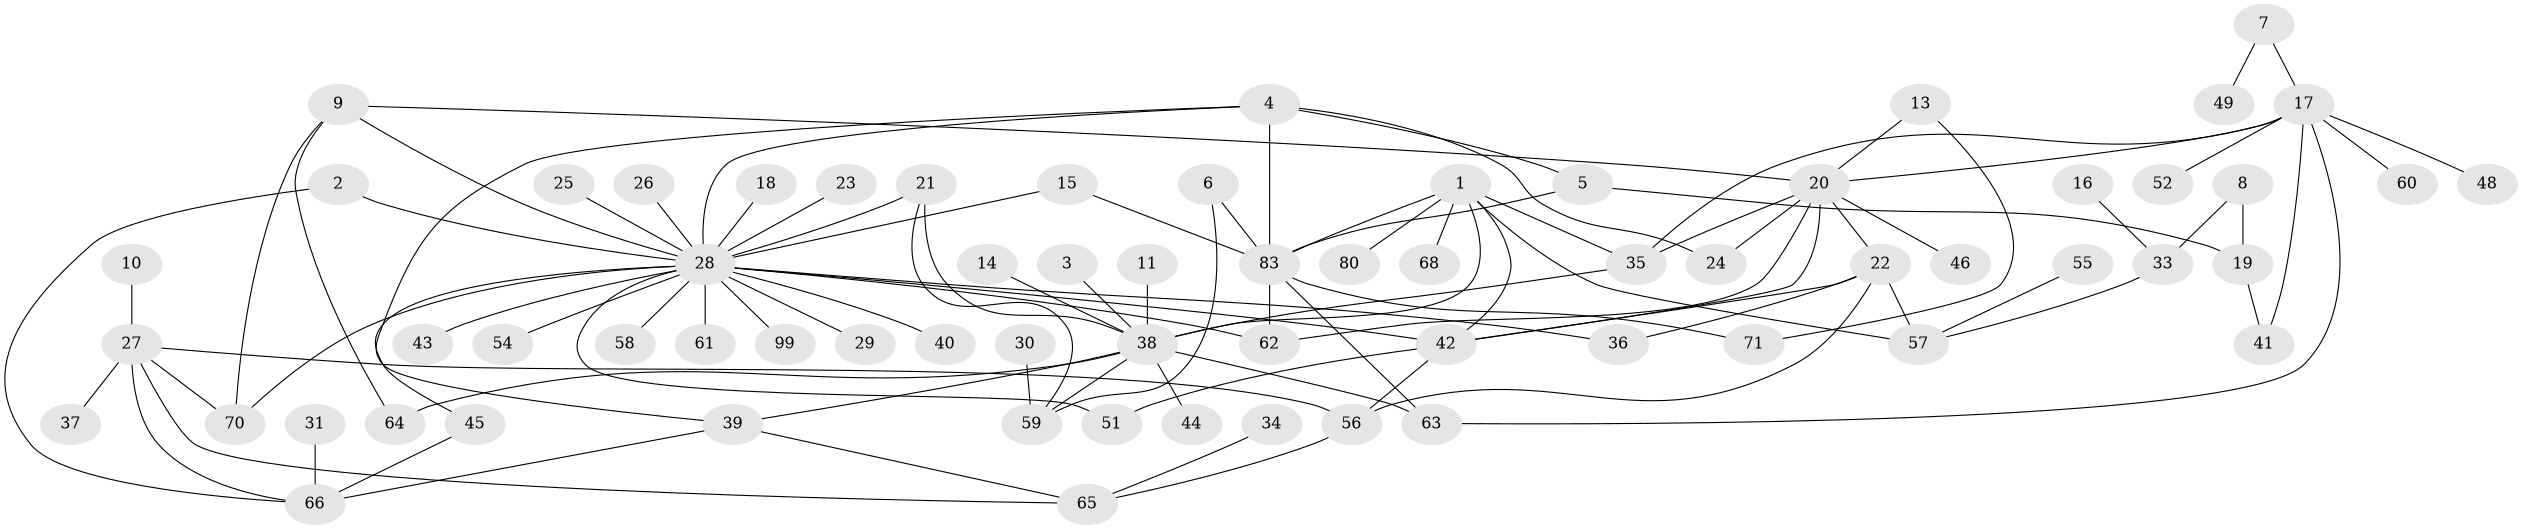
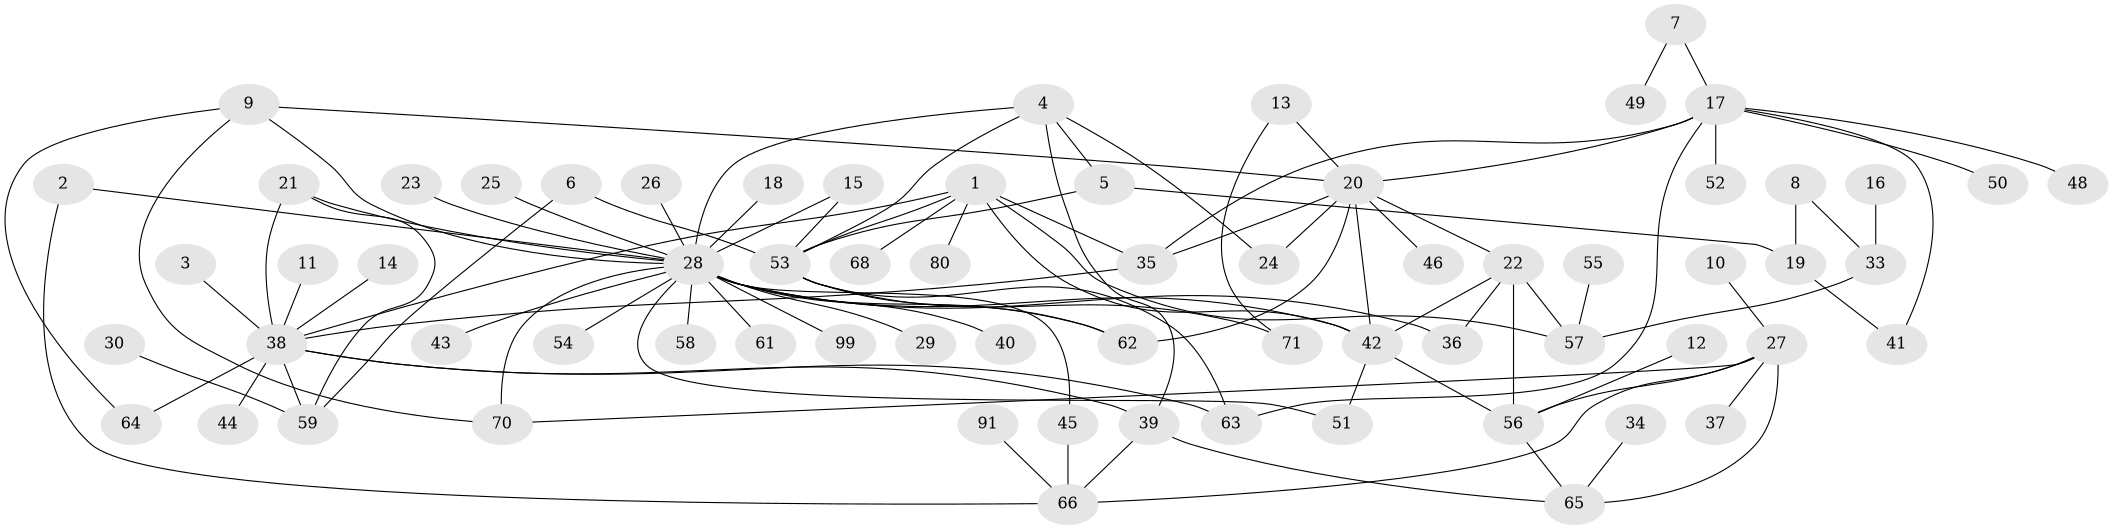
  graph {
    node [color=gray90 style=filled]
    edge [weight=1.0]
    1
    35
    38
    42
    n5 [label=80]
-   53 [label=83]
+   53
    57
    68
    39
    59
    64
    63
    44
    56
    51
    71
    62
    2
    28
    66
    70
    36
    29
    40
    43
    45
    54
    58
    61
    n30 [label=99]
    3
    4
    5
    24
    19
    65
    41
    6
    7
    17
    49
    20
    48
    52
-   60
+   60 [label=50]
    8
    33
    9
    22
    46
    10
    27
    37
    11
+   12
    13
    14
    15
    16
    18
    21
    23
    25
    26
    30
-   31
+   31 [label=91]
    34
    55
    1 -- 35
    1 -- 38
    1 -- 42
    1 -- n5
    1 -- 53
    1 -- 57
    1 -- 68
    35 -- 38
    38 -- 39
    38 -- 59 [weight=2.0]
    38 -- 64
    38 -- 63
    38 -- 44
    42 -- 56
    42 -- 51
    53 -- 63
    53 -- 71
    53 -- 62
    39 -- 66
    39 -- 65
    56 -- 65
    2 -- 28
    2 -- 66
    28 -- 42
    28 -- 51
    28 -- 62
    28 -- 70
    28 -- 36
    28 -- 29
    28 -- 40
    28 -- 43
    28 -- 45
    28 -- 54
    28 -- 58
    28 -- 61
    28 -- n30
    45 -- 66
    3 -- 38
    4 -- 53
    4 -- 39
    4 -- 28
    4 -- 5
    4 -- 24
    5 -- 53
    5 -- 19
    19 -- 41
    6 -- 53
    6 -- 59
    7 -- 17
    7 -- 49
    17 -- 35
    17 -- 63
    17 -- 41
    17 -- 20
    17 -- 48
    17 -- 52
    17 -- 60
    20 -- 35
    20 -- 42
    20 -- 62
    20 -- 24
    20 -- 22
    20 -- 46
    8 -- 19
    8 -- 33
    33 -- 57
    9 -- 64
    9 -- 28
    9 -- 70
    9 -- 20
    22 -- 42
    22 -- 57
    22 -- 56
    22 -- 36
    10 -- 27
    27 -- 56
    27 -- 66
    27 -- 70
    27 -- 65
    27 -- 37
    11 -- 38
+   12 -- 56
    13 -- 71
    13 -- 20
    14 -- 38
    15 -- 53
    15 -- 28
    16 -- 33
    18 -- 28
    21 -- 38
    21 -- 59
    21 -- 28
    23 -- 28
    25 -- 28
    26 -- 28
    30 -- 59
    31 -- 66
    34 -- 65
    55 -- 57
  }
